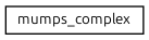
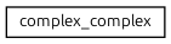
  digraph {
    rankdir=LR
    fontname=Ubuntu
-   n1 [color=black fillcolor=white fontname=Ubuntu fontsize=10 height=0.2 label=mumps_complex shape=record style=filled width=0.4]
+   n1 [color=black fillcolor=white fontname=Ubuntu fontsize=10 height=0.2 label=complex_complex shape=record style=filled width=0.4]
  }
